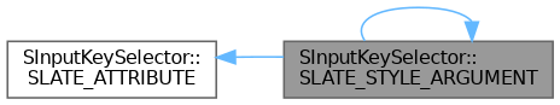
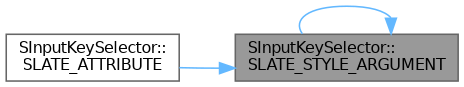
  digraph {
    rankdir=RL
    node [fontname=Helvetica fontsize=10 shape=box style=filled]
    edge [color=steelblue1 dir=back fontname=Helvetica fontsize=10 labelfontname=Helvetica labelfontsize=10 style=solid]
    n1 [color=gray40 fillcolor=grey60 fontcolor=black height=0.2 label="SInputKeySelector::\lSLATE_STYLE_ARGUMENT" width=0.4]
    n2 [color=grey40 fillcolor=white height=0.2 label="SInputKeySelector::\lSLATE_ATTRIBUTE" width=0.4]
    n1 -> n1
-   n2 -> n1
+   n1 -> n2
  }
